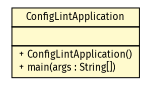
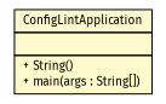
  digraph {
    nodesep=0.25
    ranksep=0.5
    fontname="Fira Sans"
-   n1 [fontcolor=black fontname="Fira Sans" fontsize=10.0 label=<<table title="cn.home1.oss.environment.configlint.ConfigLintApplication" border="0" cellborder="1" cellspacing="0" cellpadding="2" port="p" bgcolor="lemonChiffon" href="./ConfigLintApplication.html"> 		<tr><td><table border="0" cellspacing="0" cellpadding="1"> <tr><td align="center" balign="center"> ConfigLintApplication </td></tr> 		</table></td></tr> 		<tr><td><table border="0" cellspacing="0" cellpadding="1"> <tr><td align="left" balign="left">  </td></tr> 		</table></td></tr> 		<tr><td><table border="0" cellspacing="0" cellpadding="1"> <tr><td align="left" balign="left"> + ConfigLintApplication() </td></tr> <tr><td align="left" balign="left"> + main(args : String[]) </td></tr> 		</table></td></tr> 		</table>> shape=plaintext]
+   n1 [fontcolor=black fontname="Fira Sans" fontsize=10.0 label=<<table title="cn.home1.oss.environment.configlint.ConfigLintApplication" border="0" cellborder="1" cellspacing="0" cellpadding="2" port="p" bgcolor="lemonChiffon" href="./ConfigLintApplication.html"> 		<tr><td><table border="0" cellspacing="0" cellpadding="1"> <tr><td align="center" balign="center"> ConfigLintApplication </td></tr> 		</table></td></tr> 		<tr><td><table border="0" cellspacing="0" cellpadding="1"> <tr><td align="left" balign="left">  </td></tr> 		</table></td></tr> 		<tr><td><table border="0" cellspacing="0" cellpadding="1"> <tr><td align="left" balign="left"> + String() </td></tr> <tr><td align="left" balign="left"> + main(args : String[]) </td></tr> 		</table></td></tr> 		</table>> shape=plaintext]
  }
